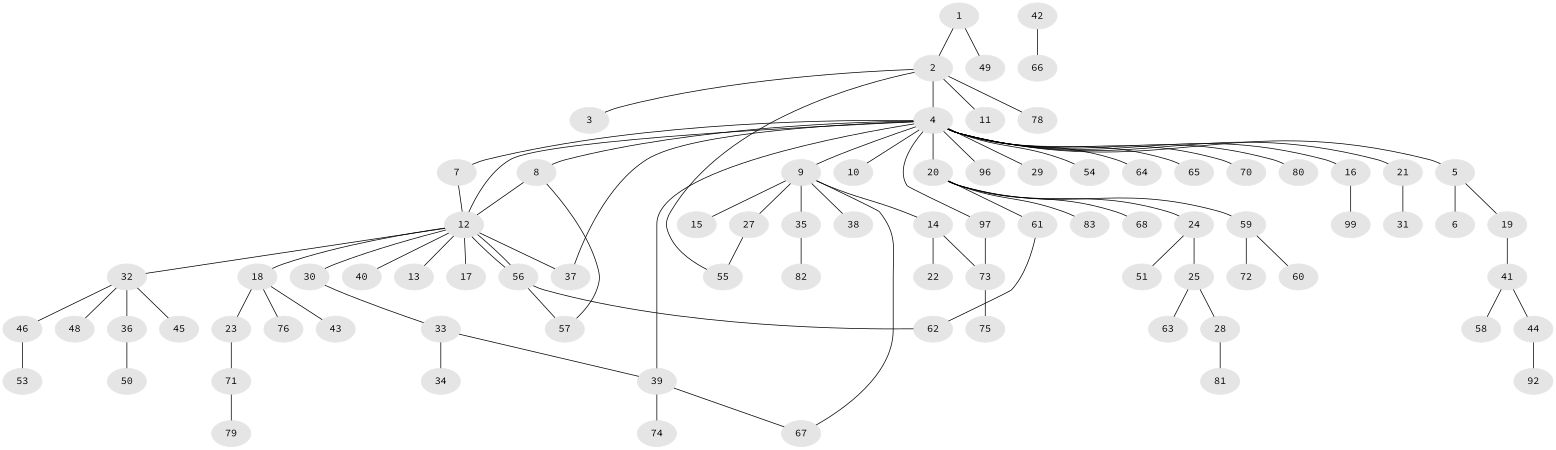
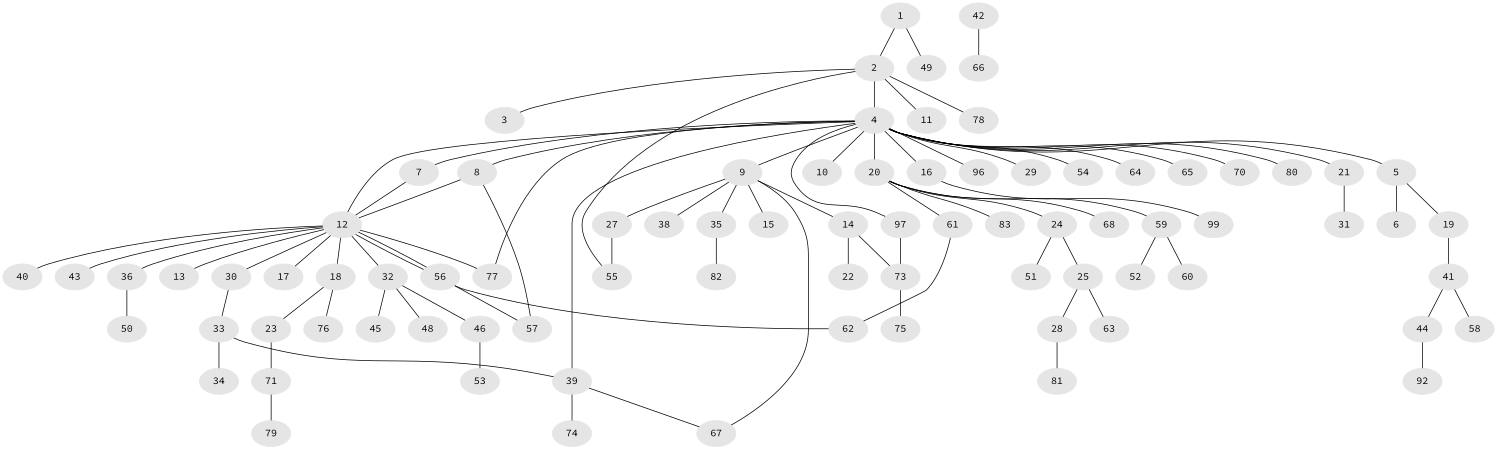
  graph {
    fontname="Source Code Pro"
    node [color=gray90 fontname="Source Code Pro" style=filled]
    edge [fontname="Source Code Pro"]
    1
    2
    49
    3
    4
    11
    55
    78
    5
    7
    8
    9
    10
    12
    16
    20
    21
    n18 [label=96]
    29
    n20 [label=97]
    39
    54
    64
    65
    70
-   77 [label=37]
+   77
    80
    6
    19
    57
    14
    15
    27
    35
    38
    67
    13
    17
    18
    30
    32
    36
    40
    43
    56
    n46 [label=99]
    24
    59
    61
    68
    83
    31
    73
    74
    41
    22
    82
    23
    76
    71
    33
    45
    46
    48
    50
    62
    75
    44
    58
    25
    51
    60
-   72
+   72 [label=52]
    79
    28
    63
    81
    34
    53
    42
    66
    n82 [label=92]
    1 -- 2
    1 -- 49
    2 -- 3
    2 -- 4
    2 -- 11
    2 -- 55
    2 -- 78
    4 -- 5
    4 -- 7
    4 -- 8
    4 -- 9
    4 -- 10
    4 -- 12
    4 -- 16
    4 -- 20
    4 -- 21
    4 -- n18
    4 -- 29
    4 -- n20
    4 -- 39
    4 -- 54
    4 -- 64
    4 -- 65
    4 -- 70
    4 -- 77
    4 -- 80
    5 -- 6
    5 -- 19
    7 -- 12
    8 -- 12
    8 -- 57
    9 -- 14
    9 -- 15
    9 -- 27
    9 -- 35
    9 -- 38
    9 -- 67
    12 -- 77
    12 -- 13
    12 -- 17
    12 -- 18
    12 -- 30
    12 -- 32
-   32 -- 36
+   12 -- 36
    12 -- 40
-   18 -- 43
+   12 -- 43
    12 -- 56
    12 -- 56
    16 -- n46
    20 -- 24
    20 -- 59
    20 -- 61
    20 -- 68
    20 -- 83
    21 -- 31
    n20 -- 73
    39 -- 67
    39 -- 74
    19 -- 41
    14 -- 73
    14 -- 22
    27 -- 55
    35 -- 82
    18 -- 23
    18 -- 76
    30 -- 33
    32 -- 45
    32 -- 46
    32 -- 48
    36 -- 50
    56 -- 57
    56 -- 62
    24 -- 25
    24 -- 51
    59 -- 60
    59 -- 72
    61 -- 62
    73 -- 75
    41 -- 44
    41 -- 58
    23 -- 71
    71 -- 79
    33 -- 39
    33 -- 34
    46 -- 53
    44 -- n82
    25 -- 28
    25 -- 63
    28 -- 81
    42 -- 66
  }
